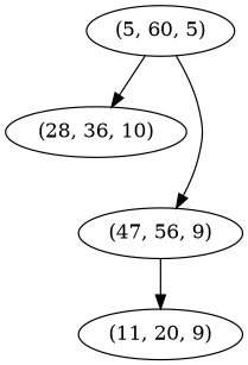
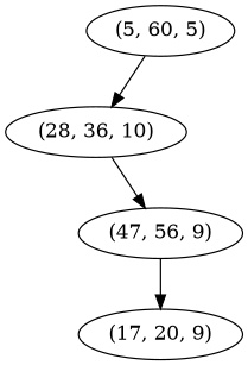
  digraph {
    "(5, 60, 5)"
    "(28, 36, 10)"
    "(47, 56, 9)"
-   "(11, 20, 9)"
+   "(11, 20, 9)" [label="(17, 20, 9)"]
    "(5, 60, 5)" -> "(28, 36, 10)"
-   "(5, 60, 5)" -> "(47, 56, 9)"
+   "(28, 36, 10)" -> "(47, 56, 9)"
    "(47, 56, 9)" -> "(11, 20, 9)"
  }
